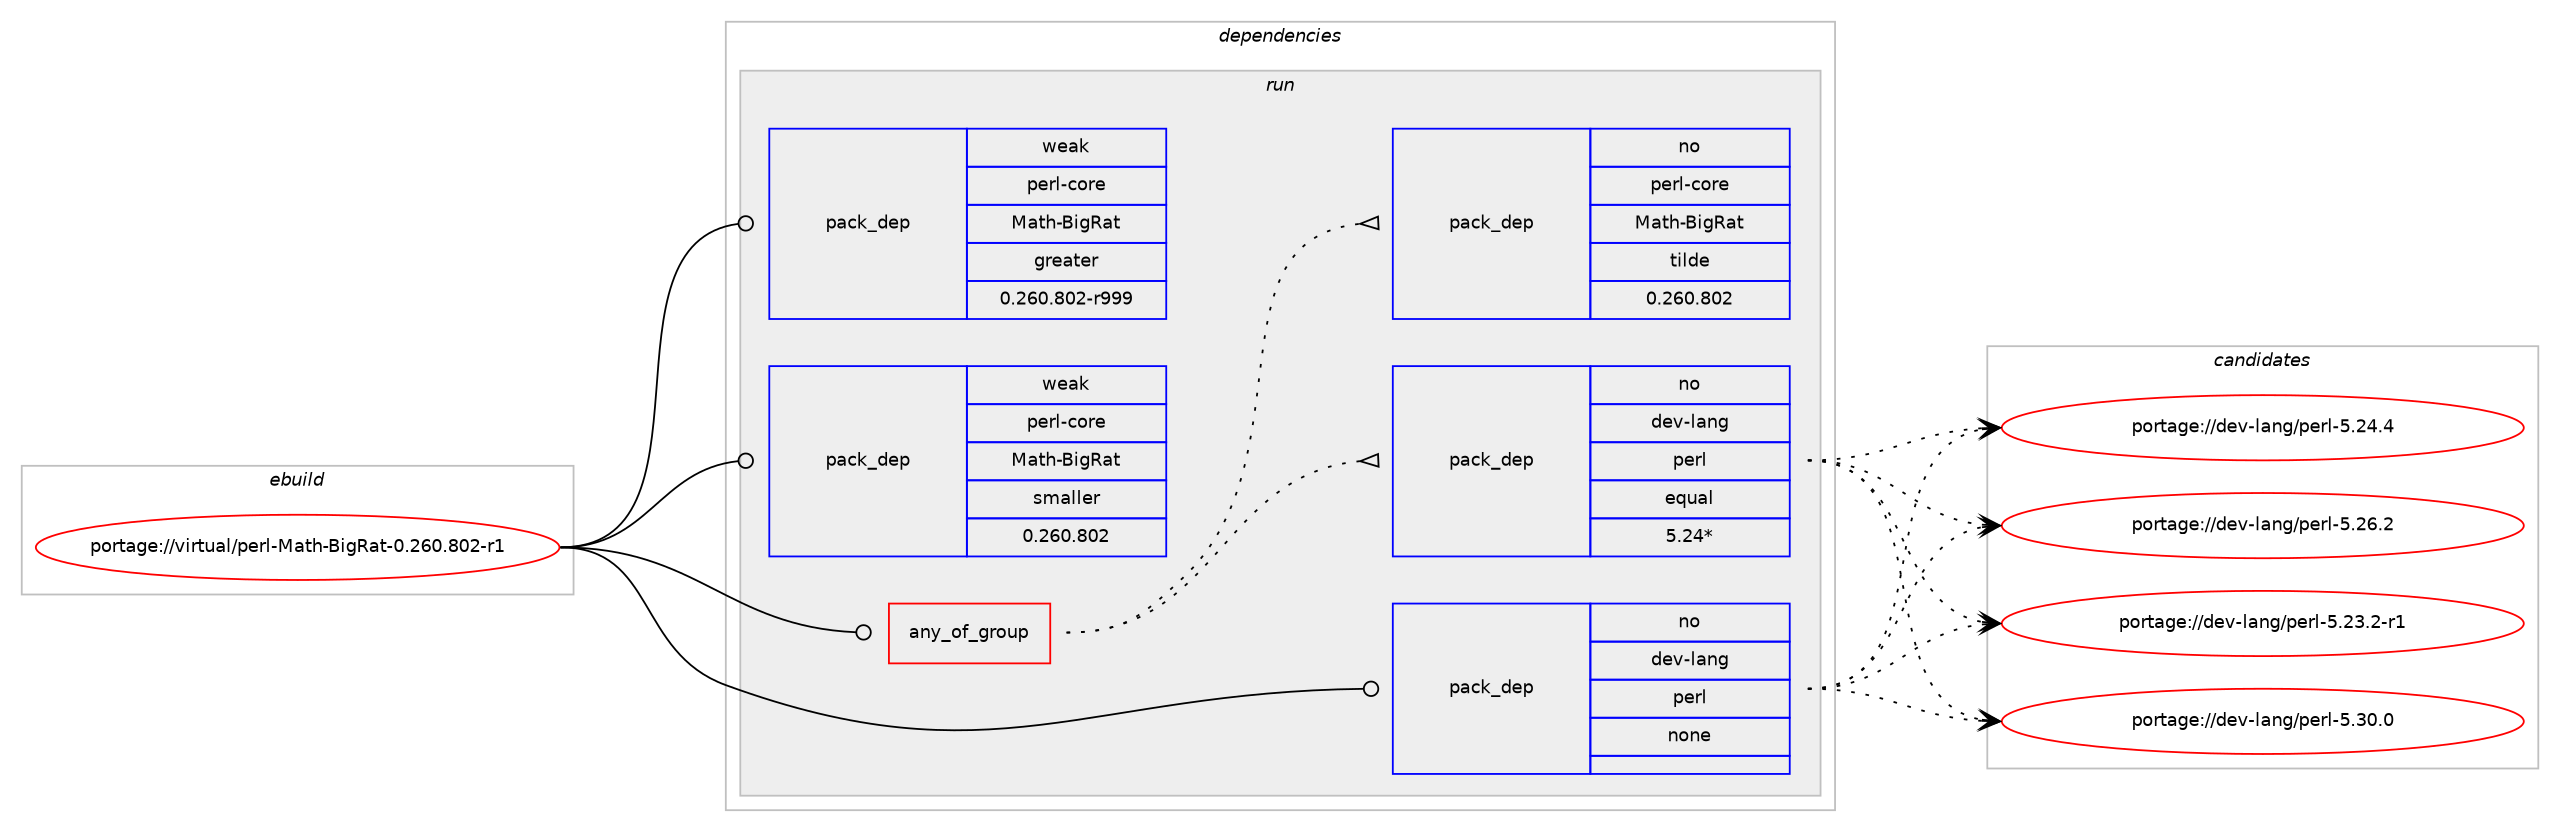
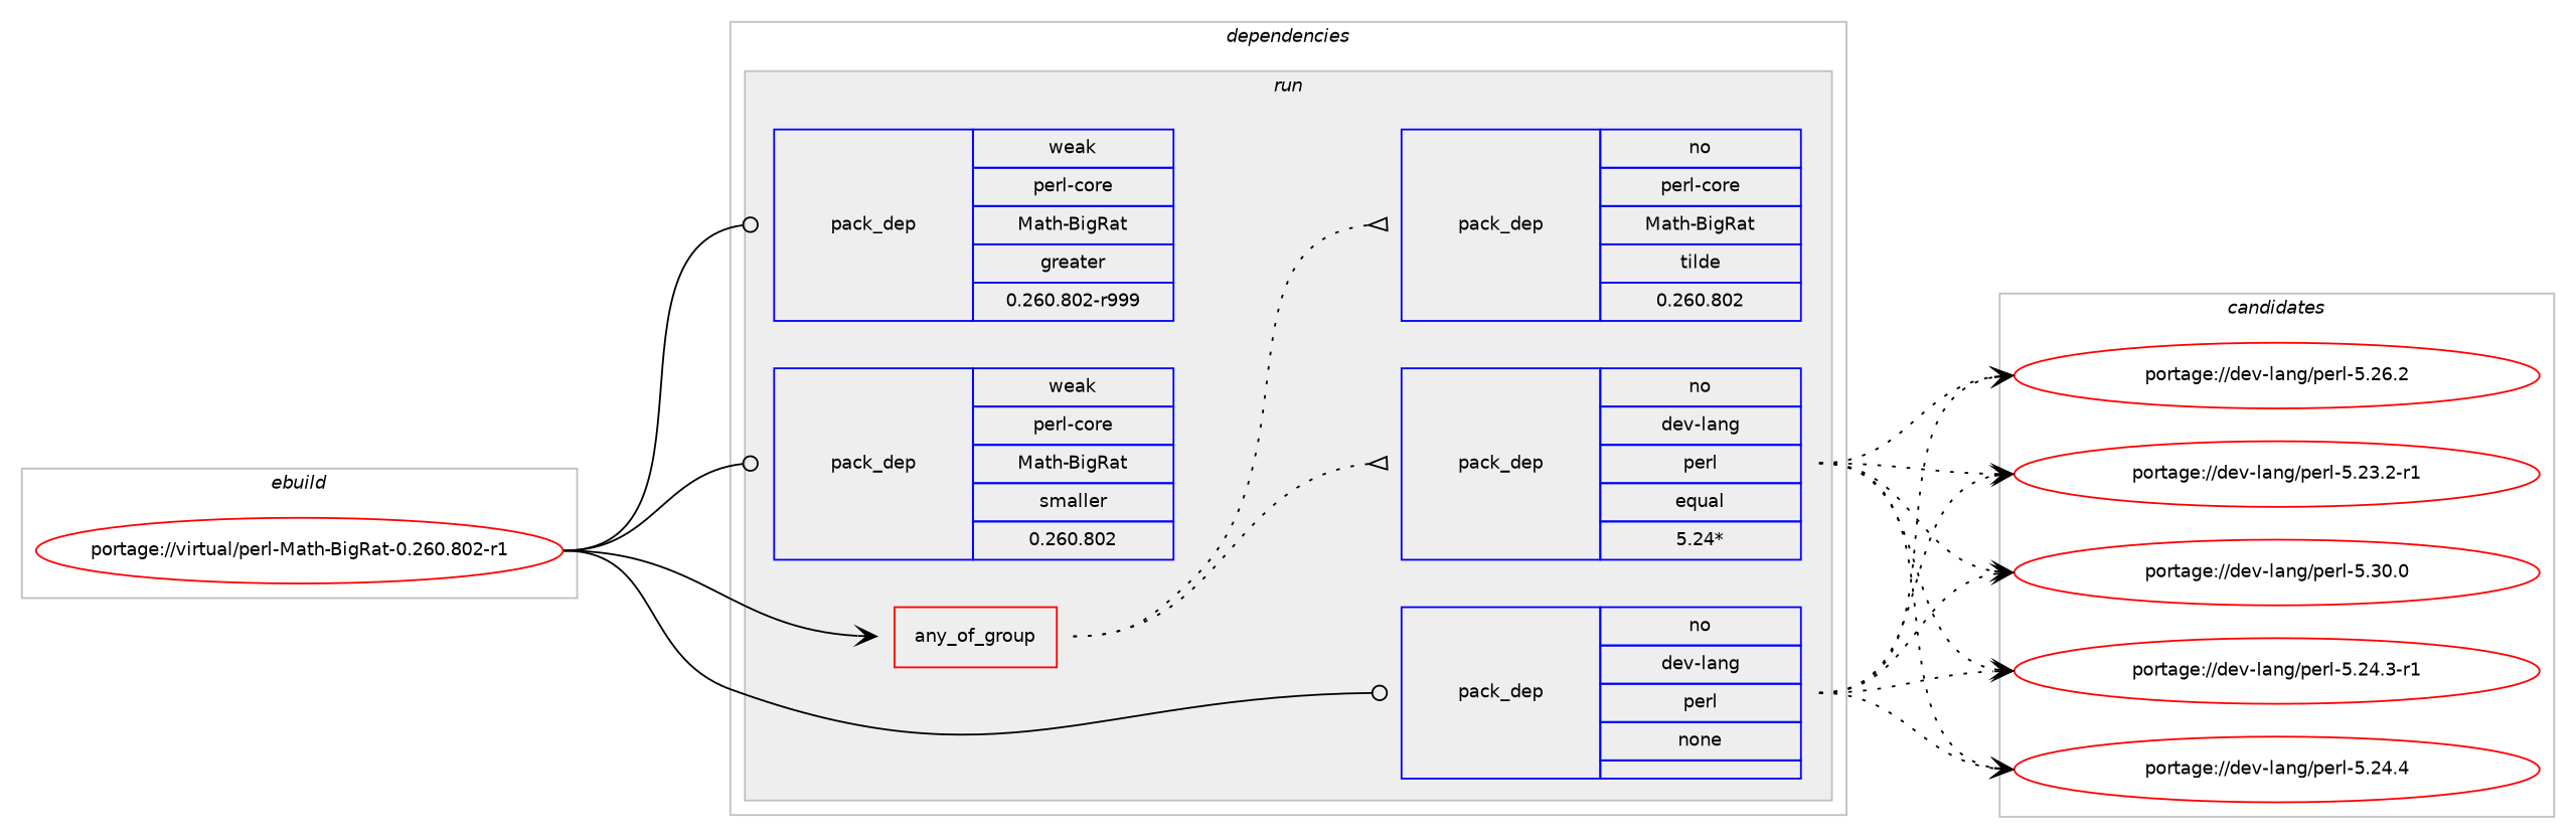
  digraph {
    compound=true
    concentrate=true
    fontname=Helvetica
    fontsize=10
    newrank=true
    rankdir=LR
    ranksep=1.5
    node [color=red fontname=Helvetica fontsize=10]
    edge [arrowhead=vee headport=w style=dotted tailport=e weight=100]
    n1 [label="portage://virtual/perl-Math-BigRat-0.260.802-r1" width=4]
    n2 [color=blue label=<<TABLE BORDER="0" CELLBORDER="1" CELLSPACING="0" CELLPADDING="4" WIDTH="220"><TR><TD ROWSPAN="6" CELLPADDING="30">pack_dep</TD></TR><TR><TD WIDTH="110">no</TD></TR><TR><TD>dev-lang</TD></TR><TR><TD>perl</TD></TR><TR><TD>equal</TD></TR><TR><TD>5.24*</TD></TR></TABLE>> shape=none]
    n3 [color=blue label=<<TABLE BORDER="0" CELLBORDER="1" CELLSPACING="0" CELLPADDING="4" WIDTH="220"><TR><TD ROWSPAN="6" CELLPADDING="30">pack_dep</TD></TR><TR><TD WIDTH="110">no</TD></TR><TR><TD>perl-core</TD></TR><TR><TD>Math-BigRat</TD></TR><TR><TD>tilde</TD></TR><TR><TD>0.260.802</TD></TR></TABLE>> shape=none]
    n4 [label=<<TABLE BORDER="0" CELLBORDER="1" CELLSPACING="0" CELLPADDING="4"><TR><TD CELLPADDING="10">any_of_group</TD></TR></TABLE>> shape=none]
    n5 [color=blue label=<<TABLE BORDER="0" CELLBORDER="1" CELLSPACING="0" CELLPADDING="4" WIDTH="220"><TR><TD ROWSPAN="6" CELLPADDING="30">pack_dep</TD></TR><TR><TD WIDTH="110">no</TD></TR><TR><TD>dev-lang</TD></TR><TR><TD>perl</TD></TR><TR><TD>none</TD></TR><TR><TD></TD></TR></TABLE>> shape=none]
    n6 [color=blue label=<<TABLE BORDER="0" CELLBORDER="1" CELLSPACING="0" CELLPADDING="4" WIDTH="220"><TR><TD ROWSPAN="6" CELLPADDING="30">pack_dep</TD></TR><TR><TD WIDTH="110">weak</TD></TR><TR><TD>perl-core</TD></TR><TR><TD>Math-BigRat</TD></TR><TR><TD>greater</TD></TR><TR><TD>0.260.802-r999</TD></TR></TABLE>> shape=none]
    n7 [color=blue label=<<TABLE BORDER="0" CELLBORDER="1" CELLSPACING="0" CELLPADDING="4" WIDTH="220"><TR><TD ROWSPAN="6" CELLPADDING="30">pack_dep</TD></TR><TR><TD WIDTH="110">weak</TD></TR><TR><TD>perl-core</TD></TR><TR><TD>Math-BigRat</TD></TR><TR><TD>smaller</TD></TR><TR><TD>0.260.802</TD></TR></TABLE>> shape=none]
+   n8 [label="portage://dev-lang/perl-5.24.3-r1" width=4]
    n9 [label="portage://dev-lang/perl-5.24.4" width=4]
    n10 [label="portage://dev-lang/perl-5.26.2" width=4]
    n11 [label="portage://dev-lang/perl-5.23.2-r1" width=4]
    n12 [label="portage://dev-lang/perl-5.30.0" width=4]
    subgraph cluster_1 {
      color=gray
      label=<<i>ebuild</i>>
      rank=same
      n1
    }
    subgraph cluster_2 {
      color=gray
      label=<<i>dependencies</i>>
      subgraph cluster_3 {
        color=gray
        fillcolor="#eeeeee"
        label=<<i>compile</i>>
        style=filled
      }
      subgraph cluster_4 {
        color=gray
        fillcolor="#eeeeee"
        label=<<i>compile and run</i>>
        style=filled
      }
      subgraph cluster_5 {
        color=gray
        fillcolor="#eeeeee"
        label=<<i>run</i>>
        style=filled
        subgraph sub_6 {
          color=gray
          fillcolor="#eeeeee"
          label=<<i>run</i>>
          style=filled
          n4
          subgraph sub_7 {
            color=gray
            fillcolor="#eeeeee"
            label=<<i>run</i>>
            style=filled
            n2
          }
          subgraph sub_8 {
            color=gray
            fillcolor="#eeeeee"
            label=<<i>run</i>>
            style=filled
            n3
          }
        }
        subgraph sub_9 {
          color=gray
          fillcolor="#eeeeee"
          label=<<i>run</i>>
          style=filled
          n5
        }
        subgraph sub_10 {
          color=gray
          fillcolor="#eeeeee"
          label=<<i>run</i>>
          style=filled
          n6
        }
        subgraph sub_11 {
          color=gray
          fillcolor="#eeeeee"
          label=<<i>run</i>>
          style=filled
          n7
        }
      }
    }
    subgraph cluster_12 {
      color=gray
      label=<<i>candidates</i>>
      rank=same
      subgraph sub_13 {
        color=black
        label=<<i>candidates</i>>
        nodesep=1
        rank=same
+       n8
        n9
        n10
        n11
        n12
      }
      subgraph sub_14 {
        color=black
        label=<<i>candidates</i>>
        nodesep=1
        rank=same
      }
      subgraph sub_15 {
        color=black
        label=<<i>candidates</i>>
        nodesep=1
        rank=same
+       n8
        n9
        n10
        n11
        n12
      }
      subgraph sub_16 {
        color=black
        label=<<i>candidates</i>>
        nodesep=1
        rank=same
      }
      subgraph sub_17 {
        color=black
        label=<<i>candidates</i>>
        nodesep=1
        rank=same
      }
    }
-   n1 -> n4 [arrowhead=odot style=solid weight=20]
+   n1 -> n4 [style=solid weight=20]
    n1 -> n5 [arrowhead=odot style=solid weight=20]
    n1 -> n6 [arrowhead=odot style=solid weight=20]
    n1 -> n7 [arrowhead=odot style=solid weight=20]
+   n2 -> n8
    n2 -> n9
    n2 -> n10
    n2 -> n11
    n2 -> n12
    n4 -> n2 [arrowhead=oinv weight=20]
    n4 -> n3 [arrowhead=oinv weight=20]
+   n5 -> n8
    n5 -> n9
    n5 -> n10
    n5 -> n11
    n5 -> n12
  }
